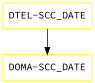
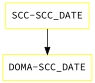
  digraph {
    fontname="Source Code Pro"
    node [color=yellow shape=box fontname="Source Code Pro"]
-   "DTEL-SCC_DATE"
+   "DTEL-SCC_DATE" [label="SCC-SCC_DATE"]
    "DOMA-SCC_DATE"
    "DTEL-SCC_DATE" -> "DOMA-SCC_DATE" [fontname="Source Code Pro"]
  }
